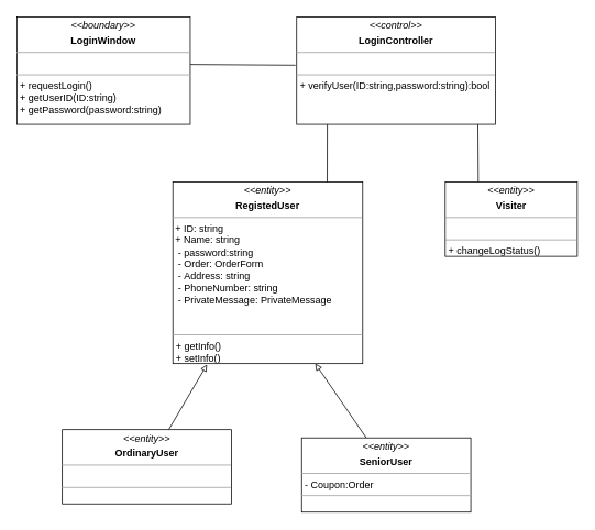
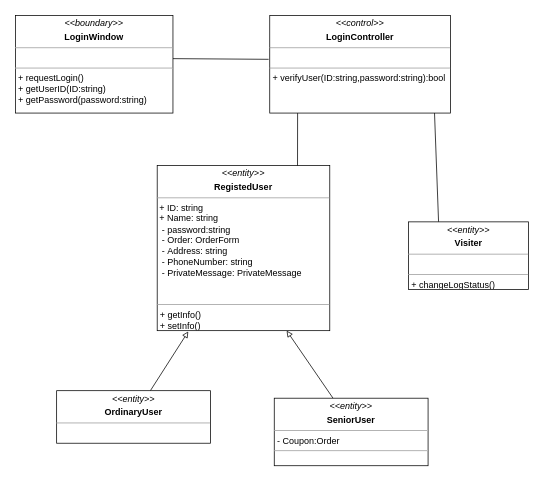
  <mxCell id="0" />
  <mxCell id="1" parent="0" />
  <mxCell id="2" style="rounded=0;orthogonalLoop=1;jettySize=auto;html=1;entryX=-0.006;entryY=0.449;entryDx=0;entryDy=0;endArrow=none;endFill=0;exitX=1;exitY=0.442;exitDx=0;exitDy=0;exitPerimeter=0;entryPerimeter=0;" parent="1" source="3" target="6" edge="1"><mxGeometry relative="1" as="geometry" /></mxCell>
  <mxCell id="3" value="&lt;p style=&quot;margin: 0px ; margin-top: 4px ; text-align: center&quot;&gt;&lt;i&gt;&amp;lt;&amp;lt;boundary&amp;gt;&amp;gt;&lt;/i&gt;&lt;br&gt;&lt;/p&gt;&lt;p style=&quot;margin: 0px ; margin-top: 4px ; text-align: center&quot;&gt;&lt;b&gt;LoginWindow&lt;/b&gt;&lt;/p&gt;&lt;hr size=&quot;1&quot;&gt;&lt;p style=&quot;margin: 0px ; margin-left: 4px&quot;&gt;&lt;br&gt;&lt;/p&gt;&lt;hr size=&quot;1&quot;&gt;&lt;p style=&quot;margin: 0px ; margin-left: 4px&quot;&gt;+ requestLogin()&lt;/p&gt;&lt;p style=&quot;margin: 0px ; margin-left: 4px&quot;&gt;+ getUserID(ID:string)&lt;br&gt;&lt;/p&gt;&lt;p style=&quot;margin: 0px ; margin-left: 4px&quot;&gt;+ getPassword(password:string)&lt;br&gt;&lt;/p&gt;&lt;p style=&quot;margin: 0px ; margin-left: 4px&quot;&gt;&lt;br&gt;&lt;/p&gt;" style="verticalAlign=top;align=left;overflow=fill;fontSize=12;fontFamily=Helvetica;html=1;" parent="1" vertex="1"><mxGeometry x="20" y="20" width="210" height="130" as="geometry" /></mxCell>
  <mxCell id="4" style="rounded=0;orthogonalLoop=1;jettySize=auto;html=1;endArrow=none;endFill=0;entryX=0.813;entryY=0.048;entryDx=0;entryDy=0;entryPerimeter=0;exitX=0.154;exitY=1;exitDx=0;exitDy=0;exitPerimeter=0;" parent="1" source="6" target="8" edge="1"><mxGeometry relative="1" as="geometry"><mxPoint x="386" y="132" as="sourcePoint" /></mxGeometry></mxCell>
  <mxCell id="5" style="edgeStyle=none;rounded=0;orthogonalLoop=1;jettySize=auto;html=1;entryX=0.25;entryY=0;entryDx=0;entryDy=0;endArrow=none;endFill=0;exitX=0.911;exitY=0.993;exitDx=0;exitDy=0;exitPerimeter=0;" parent="1" source="6" target="7" edge="1"><mxGeometry relative="1" as="geometry" /></mxCell>
  <mxCell id="6" value="&lt;p style=&quot;margin: 0px ; margin-top: 4px ; text-align: center&quot;&gt;&lt;i&gt;&amp;lt;&amp;lt;control&amp;gt;&amp;gt;&lt;/i&gt;&lt;b&gt;&lt;br&gt;&lt;/b&gt;&lt;/p&gt;&lt;p style=&quot;margin: 0px ; margin-top: 4px ; text-align: center&quot;&gt;&lt;b&gt;LoginController&lt;/b&gt;&lt;/p&gt;&lt;hr size=&quot;1&quot;&gt;&lt;p style=&quot;margin: 0px ; margin-left: 4px&quot;&gt;&lt;br&gt;&lt;/p&gt;&lt;hr size=&quot;1&quot;&gt;&lt;p style=&quot;margin: 0px ; margin-left: 4px&quot;&gt;+ verifyUser(ID:string,password:string):bool&lt;/p&gt;" style="verticalAlign=top;align=left;overflow=fill;fontSize=12;fontFamily=Helvetica;html=1;" parent="1" vertex="1"><mxGeometry x="359" y="20" width="241" height="130" as="geometry" /></mxCell>
- <mxCell id="7" value="&lt;p style=&quot;margin: 0px ; margin-top: 4px ; text-align: center&quot;&gt;&lt;i&gt;&amp;lt;&amp;lt;entity&amp;gt;&amp;gt;&lt;/i&gt;&lt;b&gt;&lt;br&gt;&lt;/b&gt;&lt;/p&gt;&lt;p style=&quot;margin: 0px ; margin-top: 4px ; text-align: center&quot;&gt;&lt;b&gt;Visiter&lt;/b&gt;&lt;/p&gt;&lt;hr size=&quot;1&quot;&gt;&lt;p style=&quot;margin: 0px ; margin-left: 4px&quot;&gt;&lt;br&gt;&lt;/p&gt;&lt;hr size=&quot;1&quot;&gt;&lt;p style=&quot;margin: 0px ; margin-left: 4px&quot;&gt;+ changeLogStatus()&lt;/p&gt;" style="verticalAlign=top;align=left;overflow=fill;fontSize=12;fontFamily=Helvetica;html=1;" parent="1" vertex="1"><mxGeometry x="539" y="220" width="160" height="90" as="geometry" /></mxCell>
+ <mxCell id="7" value="&lt;p style=&quot;margin: 0px ; margin-top: 4px ; text-align: center&quot;&gt;&lt;i&gt;&amp;lt;&amp;lt;entity&amp;gt;&amp;gt;&lt;/i&gt;&lt;b&gt;&lt;br&gt;&lt;/b&gt;&lt;/p&gt;&lt;p style=&quot;margin: 0px ; margin-top: 4px ; text-align: center&quot;&gt;&lt;b&gt;Visiter&lt;/b&gt;&lt;/p&gt;&lt;hr size=&quot;1&quot;&gt;&lt;p style=&quot;margin: 0px ; margin-left: 4px&quot;&gt;&lt;br&gt;&lt;/p&gt;&lt;hr size=&quot;1&quot;&gt;&lt;p style=&quot;margin: 0px ; margin-left: 4px&quot;&gt;+ changeLogStatus()&lt;/p&gt;" style="verticalAlign=top;align=left;overflow=fill;fontSize=12;fontFamily=Helvetica;html=1;" parent="1" vertex="1"><mxGeometry x="544" y="295" width="160" height="90" as="geometry" /></mxCell>
  <mxCell id="8" value="&lt;p style=&quot;margin: 0px ; margin-top: 4px ; text-align: center&quot;&gt;&lt;i&gt;&amp;lt;&amp;lt;entity&amp;gt;&amp;gt;&lt;/i&gt;&lt;b&gt;&lt;br&gt;&lt;/b&gt;&lt;/p&gt;&lt;p style=&quot;margin: 0px ; margin-top: 4px ; text-align: center&quot;&gt;&lt;b&gt;RegistedUser&lt;/b&gt;&lt;/p&gt;&lt;hr size=&quot;1&quot;&gt;&lt;div&gt;&amp;nbsp;+&amp;nbsp;ID:&amp;nbsp;string&lt;br&gt;&amp;nbsp;+&amp;nbsp;Name:&amp;nbsp;string&lt;br&gt;&amp;nbsp; -&amp;nbsp;password:string&lt;br&gt;&amp;nbsp; -&amp;nbsp;Order:&amp;nbsp;OrderForm&lt;br&gt;&amp;nbsp; -&amp;nbsp;Address:&amp;nbsp;string&lt;br&gt;&amp;nbsp; -&amp;nbsp;PhoneNumber:&amp;nbsp;string&lt;br&gt;&amp;nbsp; -&amp;nbsp;PrivateMessage:&amp;nbsp;PrivateMessage&amp;nbsp;&lt;/div&gt;&lt;p style=&quot;margin: 0px ; margin-left: 4px&quot;&gt;&lt;br&gt;&lt;/p&gt;&lt;p style=&quot;margin: 0px ; margin-left: 4px&quot;&gt;&lt;br&gt;&lt;/p&gt;&lt;hr size=&quot;1&quot;&gt;&lt;p style=&quot;margin: 0px ; margin-left: 4px&quot;&gt;+ getInfo()&lt;/p&gt;&lt;p style=&quot;margin: 0px ; margin-left: 4px&quot;&gt;+ setInfo()&lt;/p&gt;" style="verticalAlign=top;align=left;overflow=fill;fontSize=12;fontFamily=Helvetica;html=1;" parent="1" vertex="1"><mxGeometry x="209" y="220" width="230" height="220" as="geometry" /></mxCell>
  <mxCell id="9" style="edgeStyle=none;rounded=0;orthogonalLoop=1;jettySize=auto;html=1;entryX=0.383;entryY=0.003;entryDx=0;entryDy=0;entryPerimeter=0;endArrow=none;endFill=0;startArrow=block;startFill=0;exitX=0.75;exitY=1;exitDx=0;exitDy=0;" parent="1" source="8" target="12" edge="1"><mxGeometry relative="1" as="geometry"><mxPoint x="377.412" y="430" as="sourcePoint" /></mxGeometry></mxCell>
  <mxCell id="10" style="edgeStyle=none;rounded=0;orthogonalLoop=1;jettySize=auto;html=1;exitX=0.18;exitY=1.005;exitDx=0;exitDy=0;startArrow=block;startFill=0;endArrow=none;endFill=0;exitPerimeter=0;" parent="1" source="8" target="11" edge="1"><mxGeometry relative="1" as="geometry"><mxPoint x="251" y="430" as="sourcePoint" /></mxGeometry></mxCell>
- <mxCell id="11" value="&lt;p style=&quot;margin: 0px ; margin-top: 4px ; text-align: center&quot;&gt;&lt;i&gt;&amp;lt;&amp;lt;entity&amp;gt;&amp;gt;&lt;/i&gt;&lt;b&gt;&lt;br&gt;&lt;/b&gt;&lt;/p&gt;&lt;p style=&quot;margin: 0px ; margin-top: 4px ; text-align: center&quot;&gt;&lt;b&gt;OrdinaryUser&lt;/b&gt;&lt;/p&gt;&lt;hr size=&quot;1&quot;&gt;&lt;p style=&quot;margin: 0px ; margin-left: 4px&quot;&gt;&lt;br&gt;&lt;/p&gt;&lt;hr size=&quot;1&quot;&gt;&lt;p style=&quot;margin: 0px ; margin-left: 4px&quot;&gt;&lt;br&gt;&lt;/p&gt;" style="verticalAlign=top;align=left;overflow=fill;fontSize=12;fontFamily=Helvetica;html=1;" parent="1" vertex="1"><mxGeometry x="75" y="520" width="205" height="90" as="geometry" /></mxCell>
+ <mxCell id="11" value="&lt;p style=&quot;margin: 0px ; margin-top: 4px ; text-align: center&quot;&gt;&lt;i&gt;&amp;lt;&amp;lt;entity&amp;gt;&amp;gt;&lt;/i&gt;&lt;b&gt;&lt;br&gt;&lt;/b&gt;&lt;/p&gt;&lt;p style=&quot;margin: 0px ; margin-top: 4px ; text-align: center&quot;&gt;&lt;b&gt;OrdinaryUser&lt;/b&gt;&lt;/p&gt;&lt;hr size=&quot;1&quot;&gt;&lt;p style=&quot;margin: 0px ; margin-left: 4px&quot;&gt;&lt;br&gt;&lt;/p&gt;&lt;hr size=&quot;1&quot;&gt;&lt;p style=&quot;margin: 0px ; margin-left: 4px&quot;&gt;&lt;br&gt;&lt;/p&gt;" style="verticalAlign=top;align=left;overflow=fill;fontSize=12;fontFamily=Helvetica;html=1;" parent="1" vertex="1"><mxGeometry x="75" y="520" width="205" height="70" as="geometry" /></mxCell>
  <mxCell id="12" value="&lt;p style=&quot;margin: 0px ; margin-top: 4px ; text-align: center&quot;&gt;&lt;i&gt;&amp;lt;&amp;lt;entity&amp;gt;&amp;gt;&lt;/i&gt;&lt;b&gt;&lt;br&gt;&lt;/b&gt;&lt;/p&gt;&lt;p style=&quot;margin: 0px ; margin-top: 4px ; text-align: center&quot;&gt;&lt;b&gt;SeniorUser&lt;/b&gt;&lt;/p&gt;&lt;hr size=&quot;1&quot;&gt;&lt;p style=&quot;margin: 0px ; margin-left: 4px&quot;&gt;- Coupon:Order&lt;/p&gt;&lt;hr size=&quot;1&quot;&gt;&lt;p style=&quot;margin: 0px ; margin-left: 4px&quot;&gt;&lt;br&gt;&lt;/p&gt;" style="verticalAlign=top;align=left;overflow=fill;fontSize=12;fontFamily=Helvetica;html=1;" parent="1" vertex="1"><mxGeometry x="365" y="530" width="205" height="90" as="geometry" /></mxCell>
